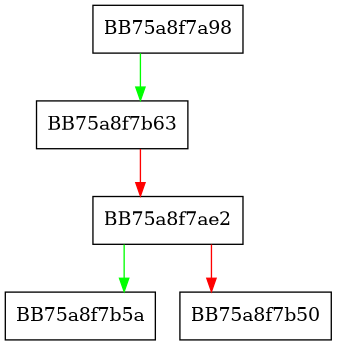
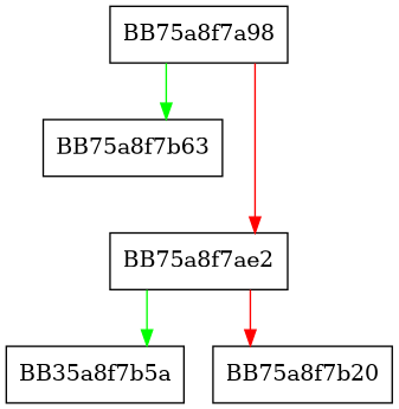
  digraph {
    splines=ortho
    node [shape=box]
    edge [color=green]
    BB75a8f7a98
    BB75a8f7b63
    BB75a8f7ae2
-   BB75a8f7b5a
-   BB75a8f7b50
+   BB75a8f7b5a [label=BB35a8f7b5a]
+   BB75a8f7b50 [label=BB75a8f7b20]
    BB75a8f7a98 -> BB75a8f7b63
-   BB75a8f7b63 -> BB75a8f7ae2 [color=red]
+   BB75a8f7a98 -> BB75a8f7ae2 [color=red]
    BB75a8f7ae2 -> BB75a8f7b5a
    BB75a8f7ae2 -> BB75a8f7b50 [color=red]
  }
